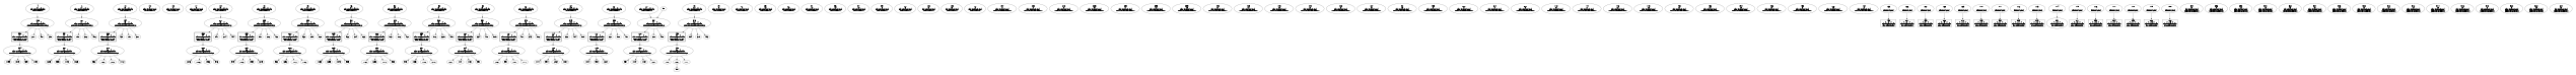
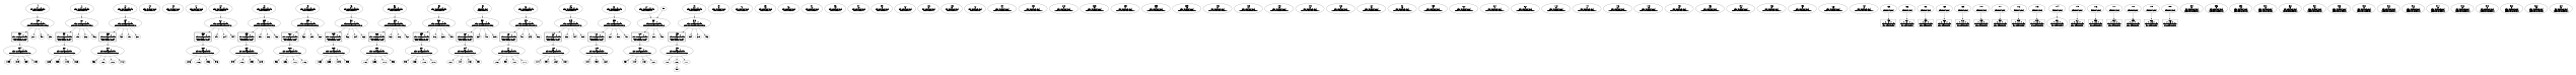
  digraph {
    n1 [label="4\n1\nHbMessageHandle\nOFPT_HELLO\n"]
    n2 [label="136\n1\nHbMessageHandle\nOFPT_BARRIER_REQUEST\n"]
    n3 [label="550\n1\nHbMessageHandle\nOFPT_FLOW_MOD\nFlowTableWrite" shape=box style=bold]
    277
    457
    139
    n7 [label="7\n4\nHbMessageHandle\nOFPT_HELLO\n"]
    n8 [label="187\n4\nHbMessageHandle\nOFPT_BARRIER_REQUEST\n"]
    n9 [label="597\n4\nHbMessageHandle\nOFPT_FLOW_MOD\nFlowTableWrite" shape=box style=bold]
    190
    382
    496
    n13 [label="10\n5\nHbMessageHandle\nOFPT_HELLO\n"]
    n14 [label="154\n5\nHbMessageHandle\nOFPT_BARRIER_REQUEST\n"]
    n15 [label="566\n5\nHbMessageHandle\nOFPT_FLOW_MOD\nFlowTableWrite" shape=box style=bold]
    469
    157
    307
    n19 [label="13\n1\nHbMessageSend\nOFPT_HELLO\n"]
    n20 [label="15\n4\nHbMessageSend\nOFPT_HELLO\n"]
    n21 [label="17\n5\nHbMessageSend\nOFPT_HELLO\n"]
    n22 [label="34\n9\nHbMessageHandle\nOFPT_HELLO\n"]
    n23 [label="271\n9\nHbMessageHandle\nOFPT_BARRIER_REQUEST\n"]
    n24 [label="658\n9\nHbMessageHandle\nOFPT_FLOW_MOD\nFlowTableWrite" shape=box style=bold]
    547
    274
    454
    n28 [label="40\n13\nHbMessageHandle\nOFPT_HELLO\n"]
    n29 [label="283\n13\nHbMessageHandle\nOFPT_BARRIER_REQUEST\n"]
    n30 [label="665\n13\nHbMessageHandle\nOFPT_FLOW_MOD\nFlowTableWrite" shape=box style=bold]
    557
    286
    460
    n34 [label="43\n11\nHbMessageHandle\nOFPT_HELLO\n"]
    n35 [label="292\n11\nHbMessageHandle\nOFPT_BARRIER_REQUEST\n"]
    n36 [label="672\n11\nHbMessageHandle\nOFPT_FLOW_MOD\nFlowTableWrite" shape=box style=bold]
    463
    295
    560
    n40 [label="46\n14\nHbMessageHandle\nOFPT_HELLO\n"]
    n41 [label="301\n14\nHbMessageHandle\nOFPT_BARRIER_REQUEST\n"]
    n42 [label="679\n14\nHbMessageHandle\nOFPT_FLOW_MOD\nFlowTableWrite" shape=box style=bold]
    466
    304
    563
    n46 [label="52\n10\nHbMessageHandle\nOFPT_HELLO\n"]
    n47 [label="313\n10\nHbMessageHandle\nOFPT_BARRIER_REQUEST\n"]
    n48 [label="686\n10\nHbMessageHandle\nOFPT_FLOW_MOD\nFlowTableWrite" shape=box style=bold]
    573
    316
    472
    n52 [label="55\n3\nHbMessageHandle\nOFPT_HELLO\n"]
    n53 [label="322\n3\nHbMessageHandle\nOFPT_BARRIER_REQUEST\n"]
    n54 [label="693\n3\nHbMessageHandle\nOFPT_FLOW_MOD\nFlowTableWrite" shape=box style=bold]
    576
    325
    475
-   n58 [label="58\n6\nHbMessageHandle\nOFPT_HELLO\n"]
+   n58 [label="58\n6\nHbHostSend\nOFPT_HELLO\n"]
    n59 [label="331\n6\nHbMessageHandle\nOFPT_BARRIER_REQUEST\n"]
    n60 [label="700\n6\nHbMessageHandle\nOFPT_FLOW_MOD\nFlowTableWrite" shape=box style=bold]
    334
    478
    579
    n64 [label="61\n8\nHbMessageHandle\nOFPT_HELLO\n"]
    n65 [label="340\n8\nHbMessageHandle\nOFPT_BARRIER_REQUEST\n"]
    n66 [label="707\n8\nHbMessageHandle\nOFPT_FLOW_MOD\nFlowTableWrite" shape=box style=bold]
    481
    343
    582
    n70 [label="64\n15\nHbMessageHandle\nOFPT_HELLO\n"]
    n71 [label="349\n15\nHbMessageHandle\nOFPT_BARRIER_REQUEST\n"]
    n72 [label="714\n15\nHbMessageHandle\nOFPT_FLOW_MOD\nFlowTableWrite" shape=box style=bold]
    352
    484
    585
    n76 [label="67\n2\nHbMessageHandle\nOFPT_HELLO\n"]
    n77 [label="358\n2\nHbMessageHandle\nOFPT_BARRIER_REQUEST\n"]
    n78 [label="721\n2\nHbMessageHandle\nOFPT_FLOW_MOD\nFlowTableWrite" shape=box style=bold]
    361
    588
    487
    n82 [label="70\n7\nHbMessageHandle\nOFPT_HELLO\n"]
    n83 [label="367\n7\nHbMessageHandle\nOFPT_BARRIER_REQUEST\n"]
    n84 [label="728\n7\nHbMessageHandle\nOFPT_FLOW_MOD\nFlowTableWrite" shape=box style=bold]
    370
    490
    n87 [label="73\n12\nHbMessageHandle\nOFPT_HELLO\n"]
    n88 [label="376\n12\nHbMessageHandle\nOFPT_BARRIER_REQUEST\n"]
    n89 [label="735\n12\nHbMessageHandle\nOFPT_FLOW_MOD\nFlowTableWrite" shape=box style=bold]
    594
    379
    493
    n93 [label="79\n9\nHbMessageSend\nOFPT_HELLO\n"]
    n94 [label="81\n7\nHbMessageSend\nOFPT_HELLO\n"]
    n95 [label="85\n12\nHbMessageSend\nOFPT_HELLO\n"]
    n96 [label="87\n13\nHbMessageSend\nOFPT_HELLO\n"]
    n97 [label="91\n11\nHbMessageSend\nOFPT_HELLO\n"]
    n98 [label="93\n14\nHbMessageSend\nOFPT_HELLO\n"]
    n99 [label="97\n10\nHbMessageSend\nOFPT_HELLO\n"]
    n100 [label="99\n3\nHbMessageSend\nOFPT_HELLO\n"]
    n101 [label="101\n6\nHbMessageSend\nOFPT_HELLO\n"]
    n102 [label="103\n8\nHbMessageSend\nOFPT_HELLO\n"]
    n103 [label="105\n15\nHbMessageSend\nOFPT_HELLO\n"]
    n104 [label="107\n2\nHbMessageSend\nOFPT_HELLO\n"]
    n105 [label="554\n1\nHbMessageHandle\nOFPT_BARRIER_REQUEST\n"]
    n106 [label="570\n5\nHbMessageHandle\nOFPT_BARRIER_REQUEST\n"]
    n107 [label="601\n4\nHbMessageHandle\nOFPT_BARRIER_REQUEST\n"]
    n108 [label="197\n1\nHbMessageSend\nOFPT_BARRIER_REPLY\n"]
    n109 [label="205\n4\nHbMessageSend\nOFPT_BARRIER_REPLY\n"]
    n110 [label="213\n5\nHbMessageSend\nOFPT_BARRIER_REPLY\n"]
    n111 [label="662\n9\nHbMessageHandle\nOFPT_BARRIER_REQUEST\n"]
    n112 [label="669\n13\nHbMessageHandle\nOFPT_BARRIER_REQUEST\n"]
    n113 [label="676\n11\nHbMessageHandle\nOFPT_BARRIER_REQUEST\n"]
    n114 [label="683\n14\nHbMessageHandle\nOFPT_BARRIER_REQUEST\n"]
    n115 [label="690\n10\nHbMessageHandle\nOFPT_BARRIER_REQUEST\n"]
    n116 [label="697\n3\nHbMessageHandle\nOFPT_BARRIER_REQUEST\n"]
    n117 [label="704\n6\nHbMessageHandle\nOFPT_BARRIER_REQUEST\n"]
    n118 [label="711\n8\nHbMessageHandle\nOFPT_BARRIER_REQUEST\n"]
    n119 [label="718\n15\nHbMessageHandle\nOFPT_BARRIER_REQUEST\n"]
    n120 [label="725\n2\nHbMessageHandle\nOFPT_BARRIER_REQUEST\n"]
    n121 [label="732\n7\nHbMessageHandle\nOFPT_BARRIER_REQUEST\n"]
    591
    n123 [label="739\n12\nHbMessageHandle\nOFPT_BARRIER_REQUEST\n"]
    n124 [label="385\n9\nHbMessageSend\nOFPT_BARRIER_REPLY\n"]
    n125 [label="389\n7\nHbMessageSend\nOFPT_BARRIER_REPLY\n"]
    n126 [label="395\n12\nHbMessageSend\nOFPT_BARRIER_REPLY\n"]
    n127 [label="399\n13\nHbMessageSend\nOFPT_BARRIER_REPLY\n"]
    n128 [label="405\n11\nHbMessageSend\nOFPT_BARRIER_REPLY\n"]
    n129 [label="409\n14\nHbMessageSend\nOFPT_BARRIER_REPLY\n"]
    n130 [label="415\n10\nHbMessageSend\nOFPT_BARRIER_REPLY\n"]
    n131 [label="419\n3\nHbMessageSend\nOFPT_BARRIER_REPLY\n"]
    n132 [label="423\n6\nHbMessageSend\nOFPT_BARRIER_REPLY\n"]
    n133 [label="427\n8\nHbMessageSend\nOFPT_BARRIER_REPLY\n"]
    n134 [label="431\n15\nHbMessageSend\nOFPT_BARRIER_REPLY\n"]
    n135 [label="435\n2\nHbMessageSend\nOFPT_BARRIER_REPLY\n"]
    1199
    1019
    929
    1109
    932
    1022
    1202
    1112
    1205
    935
    1115
    1025
    n148 [label="608\n1\nHbMessageSend\nOFPT_BARRIER_REPLY\n"]
    n149 [label="614\n4\nHbMessageSend\nOFPT_BARRIER_REPLY\n"]
    n150 [label="620\n5\nHbMessageSend\nOFPT_BARRIER_REPLY\n"]
    1246
    1066
    1156
    976
    979
    n156 [label=1060]
    1159
    1249
    982
    1252
    1072
    1162
    1165
    1255
    1075
    985
    1168
    1258
    1078
    988
    948
    1038
    1128
    1218
    1221
    1041
    1131
    951
    1261
    991
    1081
    1171
    1174
    994
    1264
    1084
    1044
    954
    1224
    957
    1047
    1137
    1227
    1087
    1267
    1177
    997
    n198 [label="742\n9\nHbMessageSend\nOFPT_BARRIER_REPLY\n"]
    n199 [label="744\n7\nHbMessageSend\nOFPT_BARRIER_REPLY\n"]
    n200 [label="746\n12\nHbMessageSend\nOFPT_BARRIER_REPLY\n"]
    n201 [label="748\n13\nHbMessageSend\nOFPT_BARRIER_REPLY\n"]
    n202 [label="750\n11\nHbMessageSend\nOFPT_BARRIER_REPLY\n"]
    n203 [label="752\n14\nHbMessageSend\nOFPT_BARRIER_REPLY\n"]
    n204 [label="754\n10\nHbMessageSend\nOFPT_BARRIER_REPLY\n"]
    n205 [label="756\n3\nHbMessageSend\nOFPT_BARRIER_REPLY\n"]
    n206 [label="758\n6\nHbMessageSend\nOFPT_BARRIER_REPLY\n"]
    n207 [label="762\n15\nHbMessageSend\nOFPT_BARRIER_REPLY\n"]
    n208 [label="764\n2\nHbMessageSend\nOFPT_BARRIER_REPLY\n"]
    n209 [label="765\n\nHbHostSend\n"]
    n210 [label="796\n8\nHbPacketHandle\nFlowTableRead" shape=box]
    n211 [label="766\n\nHbHostSend\n"]
    n212 [label="887\n8\nHbPacketHandle\nFlowTableRead" shape=box]
    n213 [label="767\n\nHbHostSend\n"]
    n214 [label="859\n9\nHbPacketHandle\nFlowTableRead" shape=box]
    n215 [label="768\n\nHbHostSend\n"]
    n216 [label="866\n9\nHbPacketHandle\nFlowTableRead" shape=box]
    n217 [label="769\n\nHbHostSend\n"]
    n218 [label="810\n10\nHbPacketHandle\nFlowTableRead" shape=box]
    n219 [label="770\n\nHbHostSend\n"]
    n220 [label="789\n10\nHbPacketHandle\nFlowTableRead" shape=box]
    n221 [label="771\n\nHbHostSend\n"]
    n222 [label="852\n11\nHbPacketHandle\nFlowTableRead" shape=box]
    n223 [label="772\n\nHbHostSend\n"]
    n224 [label="803\n11\nHbPacketHandle\nFlowTableRead" shape=box]
    n225 [label="773\n\nHbHostSend\n"]
    n226 [label="873\n12\nHbPacketHandle\nFlowTableRead" shape=box]
    n227 [label="774\n\nHbHostSend\n"]
    n228 [label="831\n12\nHbPacketHandle\nFlowTableRead" shape=ellipse]
    n229 [label="775\n\nHbHostSend\n"]
    n230 [label="817\n13\nHbPacketHandle\nFlowTableRead" shape=box]
    n231 [label="776\n\nHbHostSend\n"]
    n232 [label="838\n13\nHbPacketHandle\nFlowTableRead" shape=box]
    n233 [label="777\n\nHbHostSend\n"]
    n234 [label="824\n14\nHbPacketHandle\nFlowTableRead" shape=box]
    n235 [label="778\n\nHbHostSend\n"]
    n236 [label="845\n14\nHbPacketHandle\nFlowTableRead" shape=box]
    n237 [label="779\n\nHbHostSend\n"]
    n238 [label="880\n15\nHbPacketHandle\nFlowTableRead" shape=box]
    n239 [label="780\n\nHbHostSend\n"]
    n240 [label="782\n15\nHbPacketHandle\nFlowTableRead" shape=box]
    n241 [label="894\n9\nHbMessageSend\nOFPT_PACKET_IN\n"]
    n242 [label="896\n9\nHbMessageSend\nOFPT_PACKET_IN\n"]
    n243 [label="898\n12\nHbMessageSend\nOFPT_PACKET_IN\n"]
    n244 [label="900\n12\nHbMessageSend\nOFPT_PACKET_IN\n"]
    n245 [label="902\n13\nHbMessageSend\nOFPT_PACKET_IN\n"]
    n246 [label="904\n13\nHbMessageSend\nOFPT_PACKET_IN\n"]
    n247 [label="906\n11\nHbMessageSend\nOFPT_PACKET_IN\n"]
    n248 [label="908\n11\nHbMessageSend\nOFPT_PACKET_IN\n"]
    n249 [label="910\n14\nHbMessageSend\nOFPT_PACKET_IN\n"]
    n250 [label="912\n14\nHbMessageSend\nOFPT_PACKET_IN\n"]
    n251 [label="914\n10\nHbMessageSend\nOFPT_PACKET_IN\n"]
    n252 [label="916\n10\nHbMessageSend\nOFPT_PACKET_IN\n"]
    n253 [label="918\n8\nHbMessageSend\nOFPT_PACKET_IN\n"]
    n254 [label="920\n8\nHbMessageSend\nOFPT_PACKET_IN\n"]
    n255 [label="922\n15\nHbMessageSend\nOFPT_PACKET_IN\n"]
    n256 [label="924\n15\nHbMessageSend\nOFPT_PACKET_IN\n"]
    n1 -> n2
    n2 -> n3
    n2 -> 277
    n2 -> 457
    n2 -> 139
    n3 -> n105
    n7 -> n8
    n8 -> n9
    n8 -> 190
    n8 -> 382
    n8 -> 496
    n9 -> n107
    n13 -> n14
    n14 -> n15
    n14 -> 469
    n14 -> 157
    n14 -> 307
    n15 -> n106
    n22 -> n23
    n23 -> n24
    n23 -> 547
    n23 -> 274
    n23 -> 454
    n24 -> n111
    n28 -> n29
    n29 -> n30
    n29 -> 557
    n29 -> 286
    n29 -> 460
    n30 -> n112
    n34 -> n35
    n35 -> n36
    n35 -> 463
    n35 -> 295
    n35 -> 560
    n36 -> n113
    n40 -> n41
    n41 -> n42
    n41 -> 466
    n41 -> 304
    n41 -> 563
    n42 -> n114
    n46 -> n47
    n47 -> n48
    n47 -> 573
    n47 -> 316
    n47 -> 472
    n48 -> n115
    n52 -> n53
    n53 -> n54
    n53 -> 576
    n53 -> 325
    n53 -> 475
    n54 -> n116
    n58 -> n59
    n59 -> n60
    n59 -> 334
    n59 -> 478
    n59 -> 579
    n60 -> n117
    n64 -> n65
    n65 -> n66
    n65 -> 481
    n65 -> 343
    n65 -> 582
    n66 -> n118
    n70 -> n71
    n71 -> n72
    n71 -> 352
    n71 -> 484
    n71 -> 585
    n72 -> n119
    n76 -> n77
    n77 -> n78
    n77 -> 361
    n77 -> 588
    n77 -> 487
    n78 -> n120
    n82 -> n83
    n83 -> n84
    n83 -> 370
    n83 -> 490
    n84 -> n121
    n87 -> n88
    n88 -> n89
    n88 -> 594
    n88 -> 379
    n88 -> 493
    n89 -> n123
    n105 -> 1199
    n105 -> 1019
    n105 -> 929
    n105 -> 1109
    n106 -> 932
    n106 -> 1022
    n106 -> 1202
    n106 -> 1112
    n107 -> 1205
    n107 -> 935
    n107 -> 1115
    n107 -> 1025
    n111 -> 1246
    n111 -> 1066
    n111 -> 1156
    n111 -> 976
    n112 -> 979
    n112 -> n156
    n112 -> 1159
    n112 -> 1249
    n113 -> 982
    n113 -> 1252
    n113 -> 1072
    n113 -> 1162
    n114 -> 1165
    n114 -> 1255
    n114 -> 1075
    n114 -> 985
    n115 -> 1168
    n115 -> 1258
    n115 -> 1078
    n115 -> 988
    n116 -> 948
    n116 -> 1038
    n116 -> 1128
    n116 -> 1218
    n117 -> 1221
    n117 -> 1041
    n117 -> 1131
    n117 -> 951
    n118 -> 1261
    n118 -> 991
    n118 -> 1081
    n118 -> 1171
    n119 -> 1174
    n119 -> 994
    n119 -> 1264
    n119 -> 1084
    n120 -> 1044
    n120 -> 954
    n120 -> 1224
    n121 -> 957
    n121 -> 1047
    n121 -> 1137
    n121 -> 1227
    591 -> n83
    n123 -> 1087
    n123 -> 1267
    n123 -> 1177
    1267 -> 997
    n209 -> n210
    n211 -> n212
    n213 -> n214
    n215 -> n216
    n217 -> n218
    n219 -> n220
    n221 -> n222
    n223 -> n224
    n225 -> n226
    n227 -> n228
    n229 -> n230
    n231 -> n232
    n233 -> n234
    n235 -> n236
    n237 -> n238
    n239 -> n240
  }
